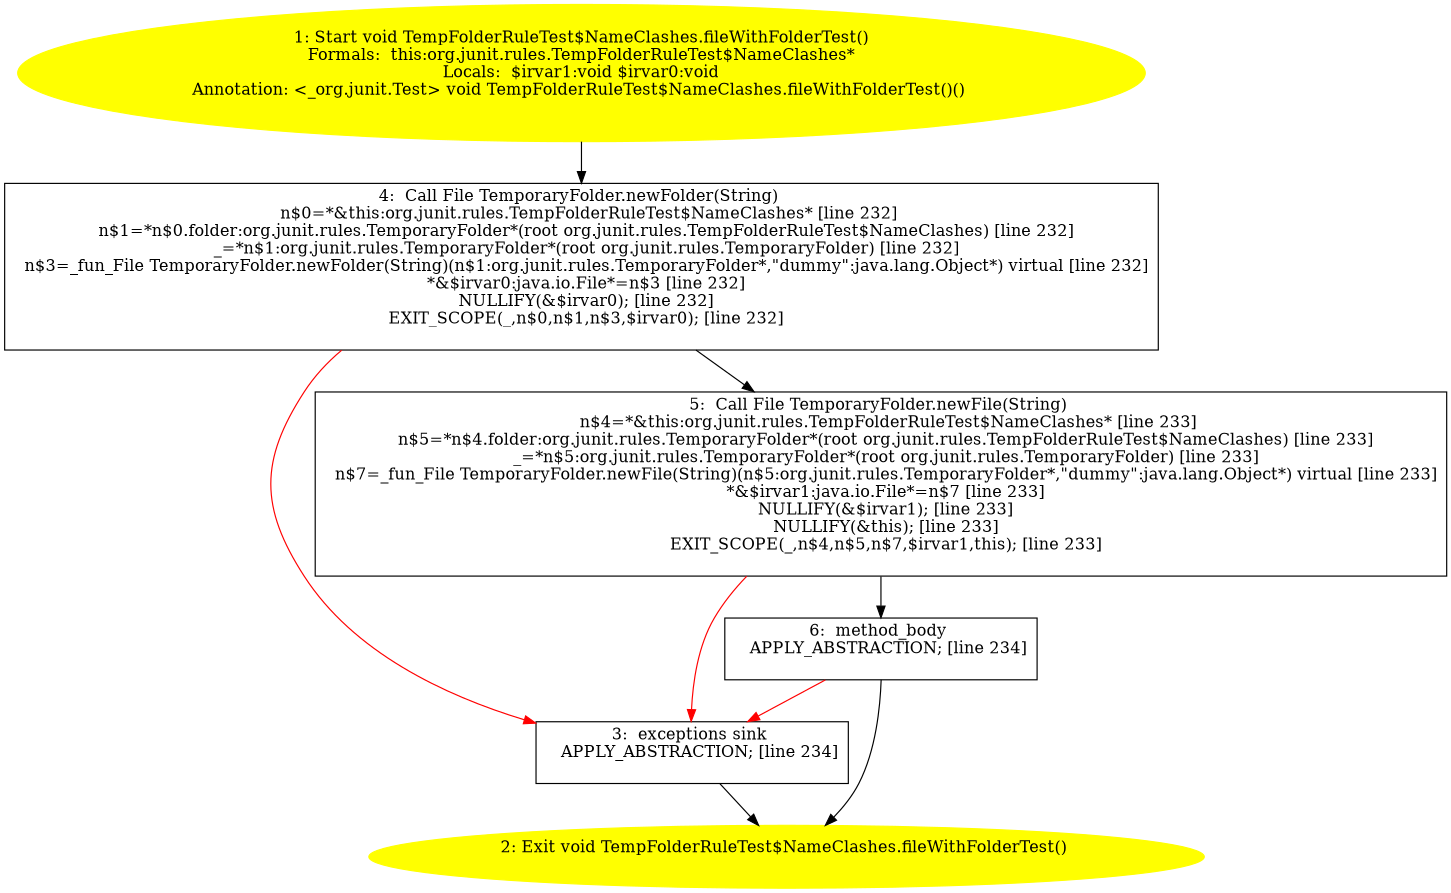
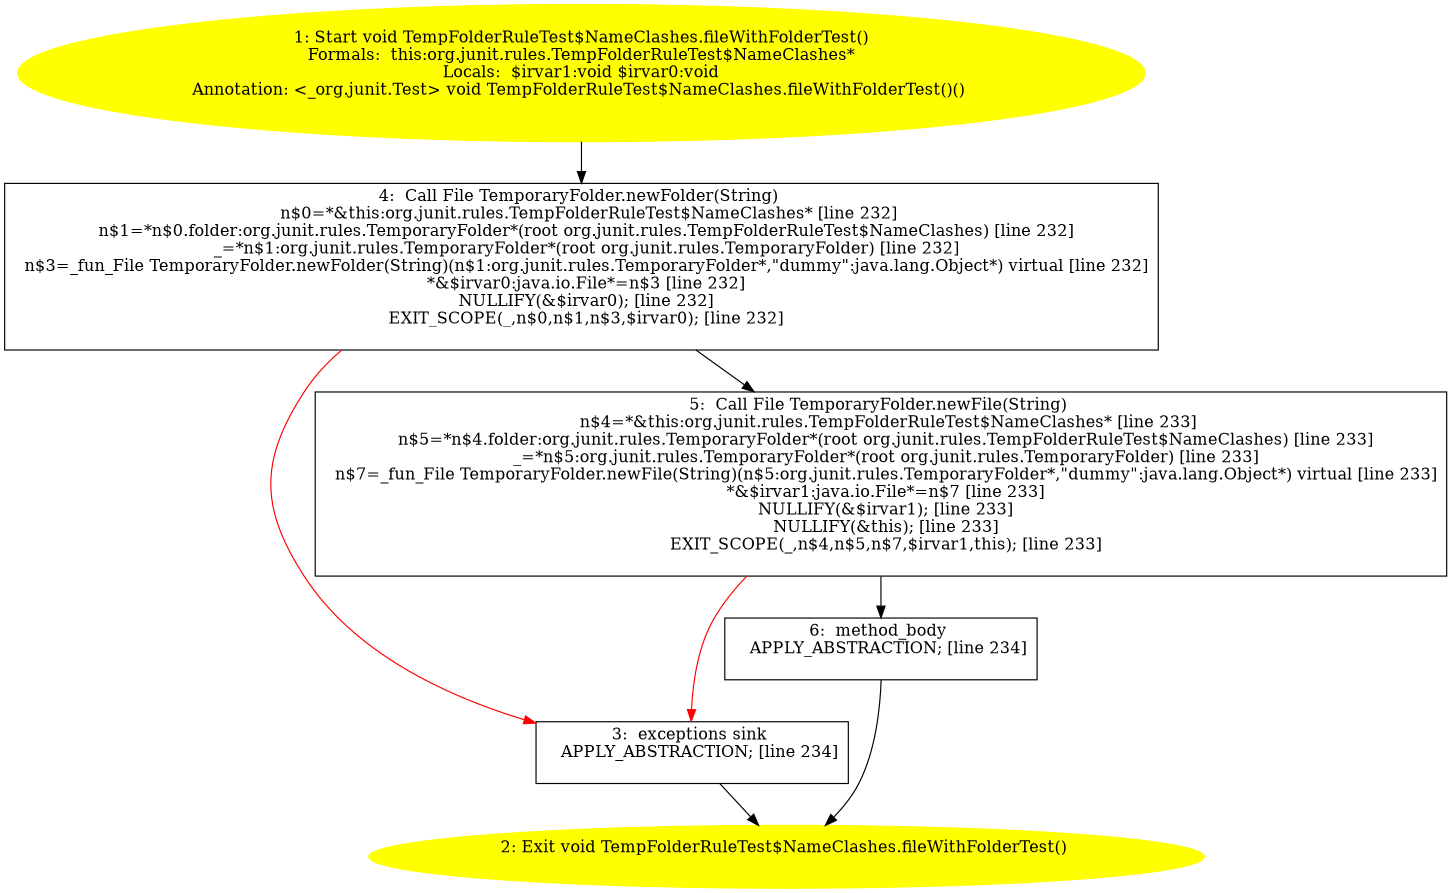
  digraph {
    node [shape=box]
    n1 [color=yellow label="1: Start void TempFolderRuleTest$NameClashes.fileWithFolderTest()\nFormals:  this:org.junit.rules.TempFolderRuleTest$NameClashes*\nLocals:  $irvar1:void $irvar0:void\nAnnotation: <_org.junit.Test> void TempFolderRuleTest$NameClashes.fileWithFolderTest()() \n  " style=filled shape=""]
    n2 [label="4:  Call File TemporaryFolder.newFolder(String) \n   n$0=*&this:org.junit.rules.TempFolderRuleTest$NameClashes* [line 232]\n  n$1=*n$0.folder:org.junit.rules.TemporaryFolder*(root org.junit.rules.TempFolderRuleTest$NameClashes) [line 232]\n  _=*n$1:org.junit.rules.TemporaryFolder*(root org.junit.rules.TemporaryFolder) [line 232]\n  n$3=_fun_File TemporaryFolder.newFolder(String)(n$1:org.junit.rules.TemporaryFolder*,\"dummy\":java.lang.Object*) virtual [line 232]\n  *&$irvar0:java.io.File*=n$3 [line 232]\n  NULLIFY(&$irvar0); [line 232]\n  EXIT_SCOPE(_,n$0,n$1,n$3,$irvar0); [line 232]\n "]
    n3 [label="3:  exceptions sink \n   APPLY_ABSTRACTION; [line 234]\n "]
    n4 [label="5:  Call File TemporaryFolder.newFile(String) \n   n$4=*&this:org.junit.rules.TempFolderRuleTest$NameClashes* [line 233]\n  n$5=*n$4.folder:org.junit.rules.TemporaryFolder*(root org.junit.rules.TempFolderRuleTest$NameClashes) [line 233]\n  _=*n$5:org.junit.rules.TemporaryFolder*(root org.junit.rules.TemporaryFolder) [line 233]\n  n$7=_fun_File TemporaryFolder.newFile(String)(n$5:org.junit.rules.TemporaryFolder*,\"dummy\":java.lang.Object*) virtual [line 233]\n  *&$irvar1:java.io.File*=n$7 [line 233]\n  NULLIFY(&$irvar1); [line 233]\n  NULLIFY(&this); [line 233]\n  EXIT_SCOPE(_,n$4,n$5,n$7,$irvar1,this); [line 233]\n "]
    n5 [color=yellow label="2: Exit void TempFolderRuleTest$NameClashes.fileWithFolderTest() \n  " style=filled shape=""]
    n6 [label="6:  method_body \n   APPLY_ABSTRACTION; [line 234]\n "]
    n1 -> n2
    n2 -> n3 [color=red]
    n2 -> n4
    n3 -> n5
    n4 -> n3 [color=red]
    n4 -> n6
-   n6 -> n3 [color=red]
    n6 -> n5
  }
